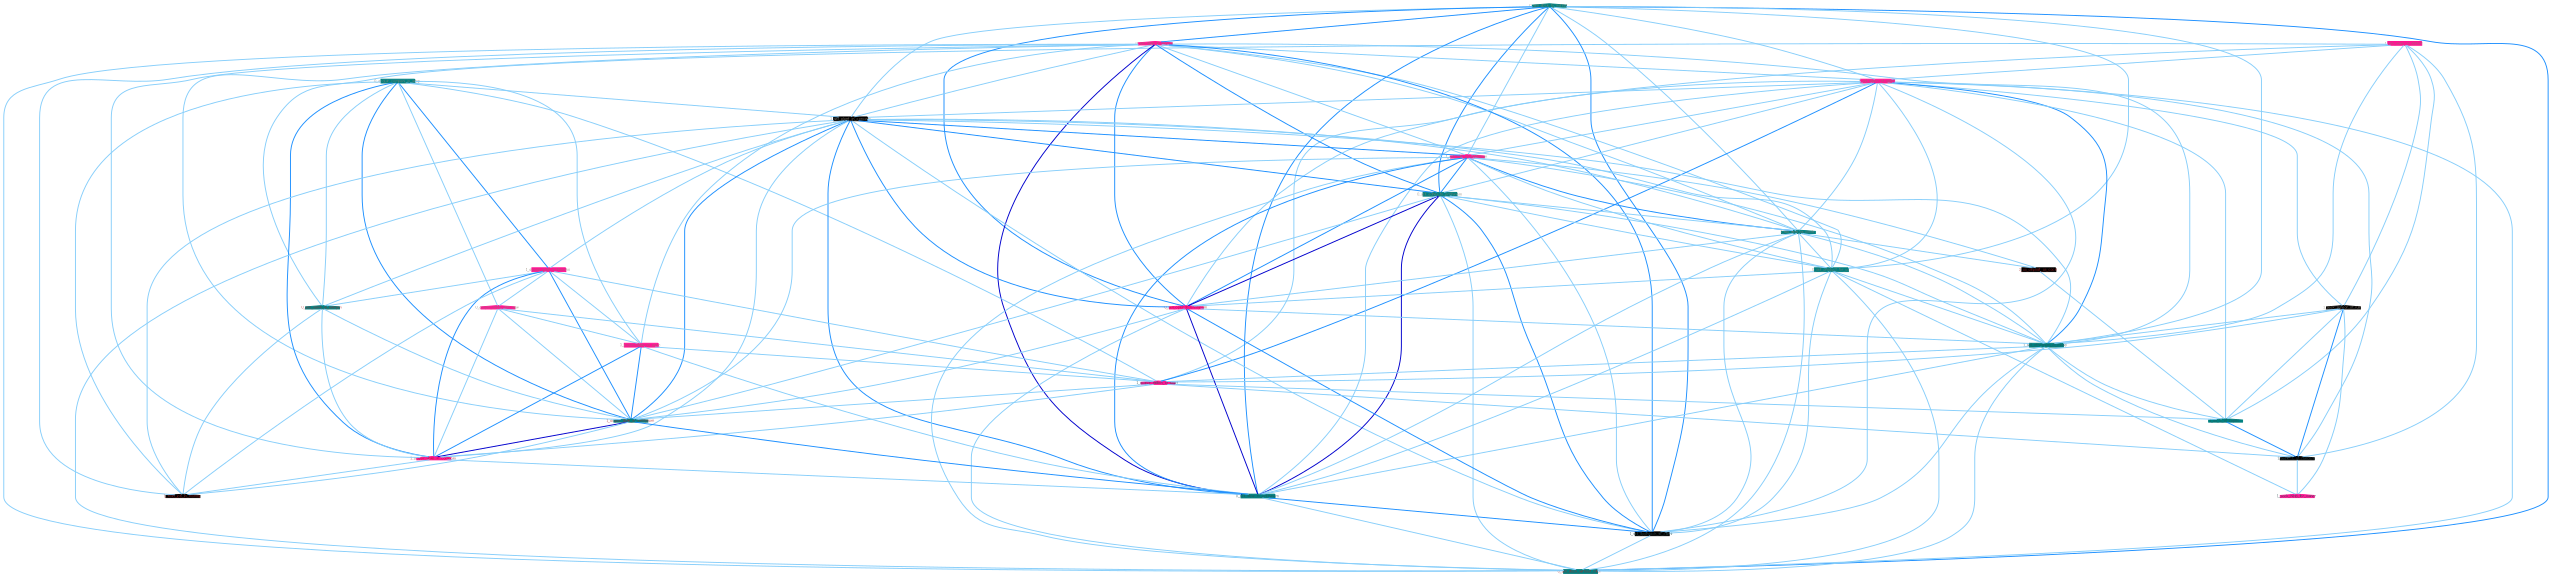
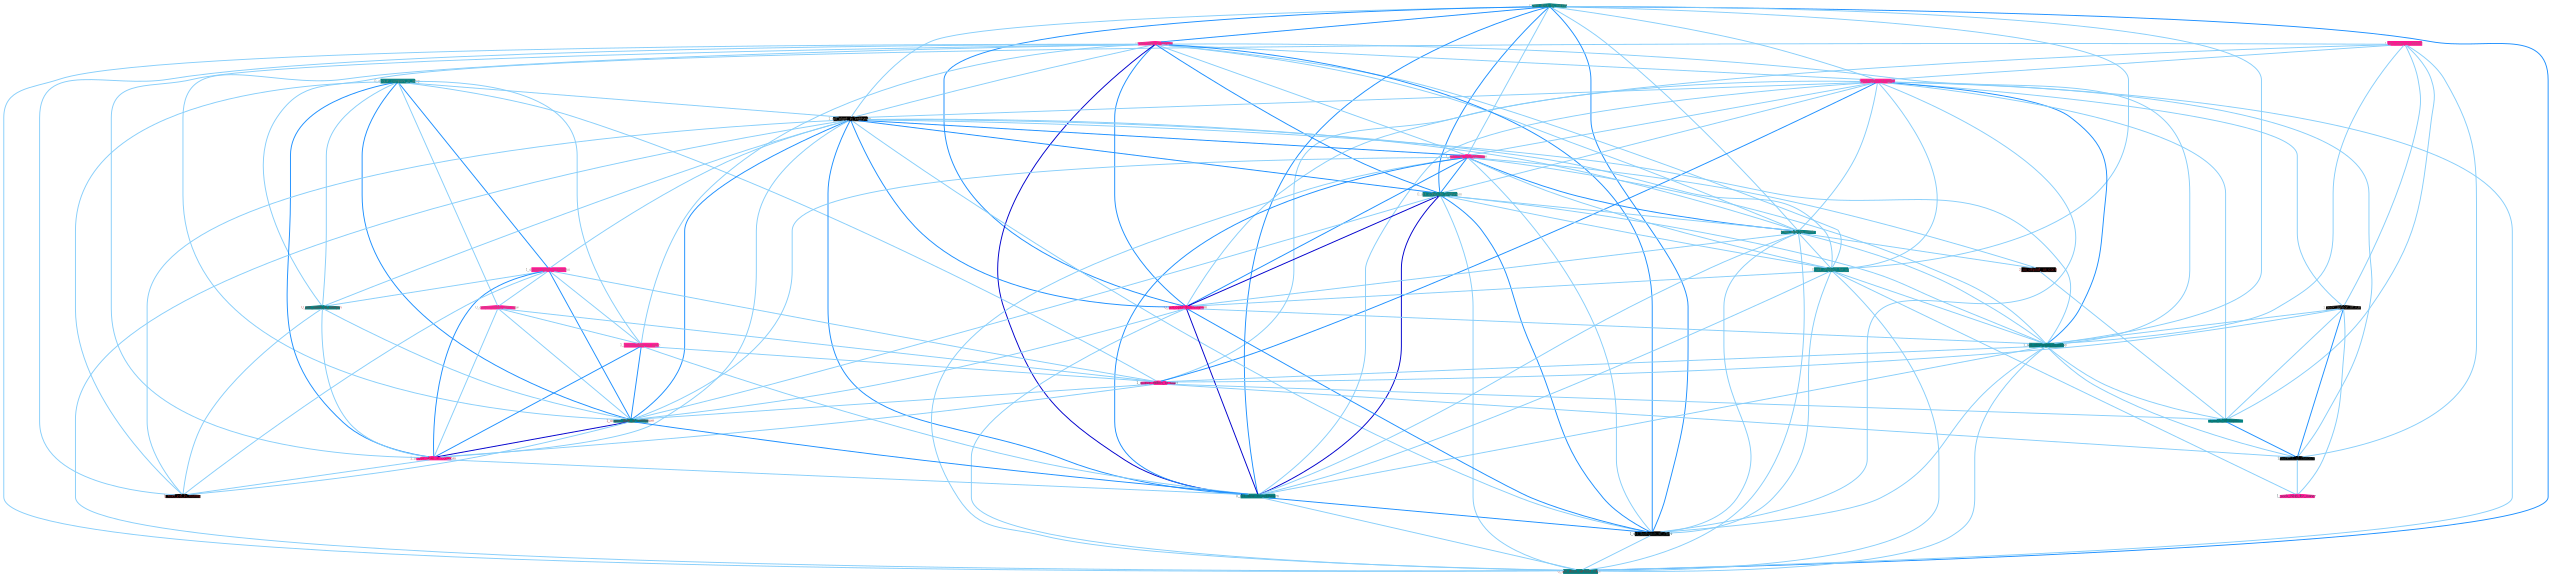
  graph {
    fontname="Comic Neue"
    node [color=deeppink fixedsize=true fontcolor="#8b7d6b" fontsize=4 shape=house style=filled fontname="Comic Neue"]
    edge [color="#87cefa" w=1 fontname="Comic Neue"]
    "1_see_wave_of_default " [height=.06 shape=note width=.5]
    "0_sell_stock_to_institut " [color=teal height=.06 width=.5]
    "0_sell_stake_to_manag " [height=.06 width=.5]
    "0_acquir_compani_in_swap " [color=teal height=.06 shape=note width=.5]
    "1_sell_billion_of_asset " [height=.06 shape=note width=.5]
-   "1_sell_plant_in_entitynam " [color=black height=.06 shape=note width=.5 label="1_sell_plant_in_concern"]
+   "1_sell_plant_in_entitynam " [color=black height=.06 shape=note width=.5]
    "1_sell_unit_as_entitynam " [height=.06 width=.5]
    "0_sell_adhes_to_entitynam " [color=teal height=.06 shape=note width=.5]
    "1_seek_rehear_of_rule " [color=black height=.06 width=.5]
    "1_acquir_posit_in_franchis " [height=.06 shape=note width=.5]
    "1_sell_item_as_clock " [color=teal height=.06 width=.5]
    "0_acquir_share_with_view " [height=.06 width=.5]
    "0_acquir_stake_at_penc " [height=.06 shape=note width=.5]
    "0_sell_product_for_us " [color=teal height=.06 shape=note width=.5]
    "0_sell_oper_to_entitynam " [fontcolor="#b22222" height=.06 width=.5]
    "0_see_vaniti_in_everyon " [color=teal fontcolor="#b22222" height=.06 width=.5]
    "0_us_deposit_as_cach " [color=black fontcolor="#b22222" height=.06 shape=note width=.5]
    "1_acquir_stake_in_entitynam " [color=teal fontcolor="#b22222" height=.06 width=.5]
    "1_acquir_stake_in_compani " [fontcolor="#b22222" height=.06 width=.5]
    "1_hold_job_in_manag " [color=black fontcolor="#b22222" height=.06 width=.5]
    "0_sell_stock_without_hitch " [color=teal fontcolor="#b22222" height=.06 shape=note width=.5]
    "1_sell_othernum_of_model " [color=teal fontcolor="#2f4f4f" height=.06 shape=note width=.5]
    "1_acquir_million_of_asset " [fontcolor="#2f4f4f" height=.06 width=.5]
    "1_us_%_of_capac " [color=teal fontcolor="#2f4f4f" height=.06 width=.5]
    "1_seek_%_of_concern " [color=black fontcolor="#2f4f4f" height=.06 width=.5]
    "0_sell_stake_to_entitynam " [color=teal fontcolor="#2f4f4f" height=.06 shape=note width=.5]
    "1_sell_approach_to_client " [color=black fontcolor="#2f4f4f" height=.06 shape=note width=.5]
    "1_seek_help_for_owner " [fontcolor="#2f4f4f" height=.06 width=.5]
    subgraph sub_1 {
      "1_see_wave_of_default "
      "0_sell_stock_to_institut "
      "0_sell_stake_to_manag "
      "0_acquir_compani_in_swap "
      "1_sell_billion_of_asset "
      "1_sell_plant_in_entitynam "
      "1_sell_unit_as_entitynam "
      "0_sell_adhes_to_entitynam "
      "1_seek_rehear_of_rule "
      "1_acquir_posit_in_franchis "
      "1_sell_item_as_clock "
      "0_acquir_share_with_view "
      "0_acquir_stake_at_penc "
      "0_sell_product_for_us "
    }
    subgraph sub_2 {
      "0_sell_oper_to_entitynam "
      "0_see_vaniti_in_everyon "
      "0_us_deposit_as_cach "
      "1_acquir_stake_in_entitynam "
      "1_acquir_stake_in_compani "
      "1_hold_job_in_manag "
      "0_sell_stock_without_hitch "
    }
    "1_see_wave_of_default " -- "1_sell_billion_of_asset "
    "1_see_wave_of_default " -- "1_seek_rehear_of_rule "
    "1_see_wave_of_default " -- "0_see_vaniti_in_everyon "
    "1_see_wave_of_default " -- "1_sell_othernum_of_model "
    "1_see_wave_of_default " -- "1_acquir_million_of_asset "
    "1_see_wave_of_default " -- "1_us_%_of_capac "
    "1_see_wave_of_default " -- "1_seek_%_of_concern "
    "0_sell_stock_to_institut " -- "0_sell_stake_to_manag " [color="#1e90ff" w=2]
    "0_sell_stock_to_institut " -- "1_sell_billion_of_asset "
    "0_sell_stock_to_institut " -- "1_sell_plant_in_entitynam "
    "0_sell_stock_to_institut " -- "1_sell_unit_as_entitynam "
    "0_sell_stock_to_institut " -- "0_sell_adhes_to_entitynam " [color="#1e90ff" w=2]
    "0_sell_stock_to_institut " -- "1_sell_item_as_clock "
    "0_sell_stock_to_institut " -- "0_sell_product_for_us "
    "0_sell_stock_to_institut " -- "0_sell_oper_to_entitynam " [color="#1e90ff" w=2]
    "0_sell_stock_to_institut " -- "0_sell_stock_without_hitch " [color="#1e90ff" w=2]
    "0_sell_stock_to_institut " -- "1_sell_othernum_of_model "
    "0_sell_stock_to_institut " -- "0_sell_stake_to_entitynam " [color="#1e90ff" w=2]
    "0_sell_stock_to_institut " -- "1_sell_approach_to_client " [color="#1e90ff" w=2]
    "0_sell_stake_to_manag " -- "1_sell_billion_of_asset "
    "0_sell_stake_to_manag " -- "1_sell_plant_in_entitynam "
    "0_sell_stake_to_manag " -- "1_sell_unit_as_entitynam "
    "0_sell_stake_to_manag " -- "0_sell_adhes_to_entitynam " [color="#1e90ff" w=2]
    "0_sell_stake_to_manag " -- "1_sell_item_as_clock "
    "0_sell_stake_to_manag " -- "0_acquir_stake_at_penc "
    "0_sell_stake_to_manag " -- "0_sell_product_for_us "
    "0_sell_stake_to_manag " -- "0_sell_oper_to_entitynam " [color="#1e90ff" w=2]
    "0_sell_stake_to_manag " -- "1_acquir_stake_in_entitynam "
    "0_sell_stake_to_manag " -- "1_acquir_stake_in_compani "
    "0_sell_stake_to_manag " -- "1_hold_job_in_manag "
    "0_sell_stake_to_manag " -- "0_sell_stock_without_hitch "
    "0_sell_stake_to_manag " -- "1_sell_othernum_of_model "
    "0_sell_stake_to_manag " -- "0_sell_stake_to_entitynam " [color="#0000cd" w=3]
    "0_sell_stake_to_manag " -- "1_sell_approach_to_client " [color="#1e90ff" w=2]
    "0_acquir_compani_in_swap " -- "1_sell_plant_in_entitynam "
    "0_acquir_compani_in_swap " -- "1_acquir_posit_in_franchis " [color="#1e90ff" w=2]
    "0_acquir_compani_in_swap " -- "0_acquir_share_with_view "
    "0_acquir_compani_in_swap " -- "0_acquir_stake_at_penc "
    "0_acquir_compani_in_swap " -- "0_see_vaniti_in_everyon "
    "0_acquir_compani_in_swap " -- "1_acquir_stake_in_entitynam " [color="#1e90ff" w=2]
    "0_acquir_compani_in_swap " -- "1_acquir_stake_in_compani " [color="#1e90ff" w=2]
    "0_acquir_compani_in_swap " -- "1_hold_job_in_manag "
    "0_acquir_compani_in_swap " -- "1_acquir_million_of_asset "
    "1_sell_billion_of_asset " -- "1_sell_plant_in_entitynam "
    "1_sell_billion_of_asset " -- "1_sell_unit_as_entitynam "
    "1_sell_billion_of_asset " -- "0_sell_adhes_to_entitynam "
    "1_sell_billion_of_asset " -- "1_seek_rehear_of_rule "
    "1_sell_billion_of_asset " -- "1_sell_item_as_clock "
    "1_sell_billion_of_asset " -- "0_sell_product_for_us "
    "1_sell_billion_of_asset " -- "0_sell_oper_to_entitynam "
    "1_sell_billion_of_asset " -- "0_sell_stock_without_hitch "
    "1_sell_billion_of_asset " -- "1_sell_othernum_of_model " [color="#1e90ff" w=2]
    "1_sell_billion_of_asset " -- "1_acquir_million_of_asset " [color="#1e90ff" w=2]
    "1_sell_billion_of_asset " -- "1_us_%_of_capac "
    "1_sell_billion_of_asset " -- "1_seek_%_of_concern "
    "1_sell_billion_of_asset " -- "0_sell_stake_to_entitynam "
    "1_sell_billion_of_asset " -- "1_sell_approach_to_client "
    "1_sell_plant_in_entitynam " -- "1_sell_unit_as_entitynam " [color="#1e90ff" w=2]
    "1_sell_plant_in_entitynam " -- "0_sell_adhes_to_entitynam " [color="#1e90ff" w=2]
    "1_sell_plant_in_entitynam " -- "1_acquir_posit_in_franchis "
    "1_sell_plant_in_entitynam " -- "1_sell_item_as_clock "
    "1_sell_plant_in_entitynam " -- "0_sell_product_for_us "
    "1_sell_plant_in_entitynam " -- "0_sell_oper_to_entitynam " [color="#1e90ff" w=2]
    "1_sell_plant_in_entitynam " -- "0_see_vaniti_in_everyon "
    "1_sell_plant_in_entitynam " -- "1_acquir_stake_in_entitynam " [color="#1e90ff" w=2]
    "1_sell_plant_in_entitynam " -- "1_acquir_stake_in_compani "
    "1_sell_plant_in_entitynam " -- "1_hold_job_in_manag "
    "1_sell_plant_in_entitynam " -- "0_sell_stock_without_hitch "
    "1_sell_plant_in_entitynam " -- "1_sell_othernum_of_model "
    "1_sell_plant_in_entitynam " -- "0_sell_stake_to_entitynam " [color="#1e90ff" w=2]
    "1_sell_plant_in_entitynam " -- "1_sell_approach_to_client "
    "1_sell_unit_as_entitynam " -- "0_sell_adhes_to_entitynam " [color="#1e90ff" w=2]
    "1_sell_unit_as_entitynam " -- "1_sell_item_as_clock " [color="#1e90ff" w=2]
    "1_sell_unit_as_entitynam " -- "0_sell_product_for_us "
    "1_sell_unit_as_entitynam " -- "0_sell_oper_to_entitynam " [color="#1e90ff" w=2]
    "1_sell_unit_as_entitynam " -- "0_us_deposit_as_cach "
    "1_sell_unit_as_entitynam " -- "1_acquir_stake_in_entitynam "
    "1_sell_unit_as_entitynam " -- "0_sell_stock_without_hitch "
    "1_sell_unit_as_entitynam " -- "1_sell_othernum_of_model "
    "1_sell_unit_as_entitynam " -- "0_sell_stake_to_entitynam " [color="#1e90ff" w=2]
    "1_sell_unit_as_entitynam " -- "1_sell_approach_to_client "
    "0_sell_adhes_to_entitynam " -- "1_sell_item_as_clock "
    "0_sell_adhes_to_entitynam " -- "0_sell_product_for_us "
    "0_sell_adhes_to_entitynam " -- "0_sell_oper_to_entitynam " [color="#0000cd" w=3]
    "0_sell_adhes_to_entitynam " -- "1_acquir_stake_in_entitynam "
    "0_sell_adhes_to_entitynam " -- "0_sell_stock_without_hitch "
    "0_sell_adhes_to_entitynam " -- "1_sell_othernum_of_model "
    "0_sell_adhes_to_entitynam " -- "0_sell_stake_to_entitynam " [color="#0000cd" w=3]
    "0_sell_adhes_to_entitynam " -- "1_sell_approach_to_client " [color="#1e90ff" w=2]
    "1_seek_rehear_of_rule " -- "1_sell_othernum_of_model "
    "1_seek_rehear_of_rule " -- "1_acquir_million_of_asset "
    "1_seek_rehear_of_rule " -- "1_us_%_of_capac "
    "1_seek_rehear_of_rule " -- "1_seek_%_of_concern " [color="#1e90ff" w=2]
    "1_seek_rehear_of_rule " -- "1_seek_help_for_owner "
    "1_acquir_posit_in_franchis " -- "0_acquir_share_with_view "
    "1_acquir_posit_in_franchis " -- "0_acquir_stake_at_penc "
    "1_acquir_posit_in_franchis " -- "0_see_vaniti_in_everyon "
    "1_acquir_posit_in_franchis " -- "1_acquir_stake_in_entitynam " [color="#1e90ff" w=2]
    "1_acquir_posit_in_franchis " -- "1_acquir_stake_in_compani " [color="#1e90ff" w=2]
    "1_acquir_posit_in_franchis " -- "1_hold_job_in_manag "
    "1_acquir_posit_in_franchis " -- "1_acquir_million_of_asset "
    "1_sell_item_as_clock " -- "0_sell_product_for_us "
    "1_sell_item_as_clock " -- "0_sell_oper_to_entitynam "
    "1_sell_item_as_clock " -- "0_us_deposit_as_cach "
    "1_sell_item_as_clock " -- "0_sell_stock_without_hitch "
    "1_sell_item_as_clock " -- "1_sell_othernum_of_model "
    "1_sell_item_as_clock " -- "0_sell_stake_to_entitynam "
    "1_sell_item_as_clock " -- "1_sell_approach_to_client "
    "0_acquir_share_with_view " -- "0_acquir_stake_at_penc "
    "0_acquir_share_with_view " -- "1_acquir_stake_in_entitynam "
    "0_acquir_share_with_view " -- "1_acquir_stake_in_compani "
    "0_acquir_share_with_view " -- "1_acquir_million_of_asset "
    "0_acquir_stake_at_penc " -- "1_acquir_stake_in_entitynam " [color="#1e90ff" w=2]
    "0_acquir_stake_at_penc " -- "1_acquir_stake_in_compani " [color="#1e90ff" w=2]
    "0_acquir_stake_at_penc " -- "1_acquir_million_of_asset "
    "0_acquir_stake_at_penc " -- "0_sell_stake_to_entitynam "
    "0_sell_product_for_us " -- "0_sell_oper_to_entitynam "
    "0_sell_product_for_us " -- "0_sell_stock_without_hitch "
    "0_sell_product_for_us " -- "1_sell_othernum_of_model "
    "0_sell_product_for_us " -- "0_sell_stake_to_entitynam "
    "0_sell_product_for_us " -- "1_sell_approach_to_client "
    "0_sell_product_for_us " -- "1_seek_help_for_owner "
    "0_sell_oper_to_entitynam " -- "1_acquir_stake_in_entitynam "
    "0_sell_oper_to_entitynam " -- "0_sell_stock_without_hitch "
    "0_sell_oper_to_entitynam " -- "1_sell_othernum_of_model "
    "0_sell_oper_to_entitynam " -- "0_sell_stake_to_entitynam " [color="#0000cd" w=3]
    "0_sell_oper_to_entitynam " -- "1_sell_approach_to_client " [color="#1e90ff" w=2]
    "0_see_vaniti_in_everyon " -- "1_acquir_stake_in_entitynam "
    "0_see_vaniti_in_everyon " -- "1_acquir_stake_in_compani "
    "0_see_vaniti_in_everyon " -- "1_hold_job_in_manag "
    "0_us_deposit_as_cach " -- "1_us_%_of_capac "
    "1_acquir_stake_in_entitynam " -- "1_acquir_stake_in_compani " [color="#0000cd" w=3]
    "1_acquir_stake_in_entitynam " -- "1_hold_job_in_manag "
    "1_acquir_stake_in_entitynam " -- "0_sell_stake_to_entitynam " [color="#1e90ff" w=2]
    "1_acquir_stake_in_compani " -- "1_hold_job_in_manag "
    "1_acquir_stake_in_compani " -- "0_sell_stake_to_entitynam "
    "1_sell_othernum_of_model " -- "0_sell_stock_without_hitch "
    "1_sell_othernum_of_model " -- "1_acquir_million_of_asset "
    "1_sell_othernum_of_model " -- "1_us_%_of_capac "
    "1_sell_othernum_of_model " -- "1_seek_%_of_concern "
    "1_sell_othernum_of_model " -- "0_sell_stake_to_entitynam "
    "1_sell_othernum_of_model " -- "1_sell_approach_to_client "
    "1_acquir_million_of_asset " -- "1_acquir_stake_in_entitynam "
    "1_acquir_million_of_asset " -- "1_acquir_stake_in_compani "
    "1_acquir_million_of_asset " -- "1_us_%_of_capac "
    "1_acquir_million_of_asset " -- "1_seek_%_of_concern "
    "1_us_%_of_capac " -- "1_seek_%_of_concern " [color="#1e90ff" w=2]
    "1_seek_%_of_concern " -- "1_seek_help_for_owner "
    "0_sell_stake_to_entitynam " -- "0_sell_stock_without_hitch "
    "0_sell_stake_to_entitynam " -- "1_sell_approach_to_client " [color="#1e90ff" w=2]
    "1_sell_approach_to_client " -- "0_sell_stock_without_hitch "
  }
